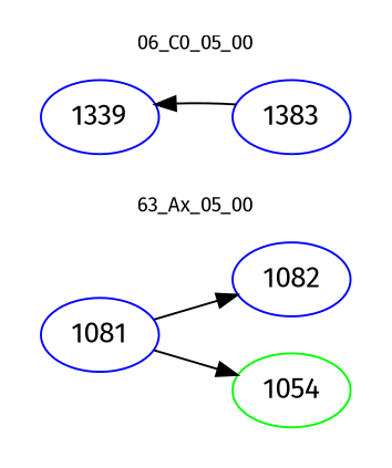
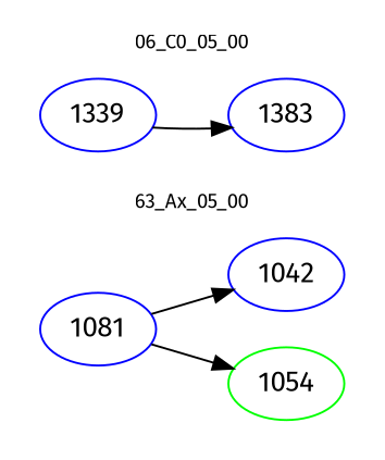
  digraph {
    fontname="Fira Sans"
    rankdir=LR
    node [color=blue fontname="Fira Sans"]
    edge [color=black fontname="Fira Sans"]
    n1 [label=1081]
    n2 [color=green label=1054]
-   n3 [label=1082]
+   n3 [label=1042]
    n4 [label=1339]
    n5 [label=1383]
    subgraph cluster_1 {
      color=white
      fontsize=10
      label="63_Ax_05_00"
      n1
      n2
      n3
    }
    subgraph cluster_2 {
      color=white
      fontsize=10
      label="06_C0_05_00"
      n4
      n5
    }
    n1 -> n2
    n1 -> n3
-   n5 -> n4
+   n4 -> n5
  }
